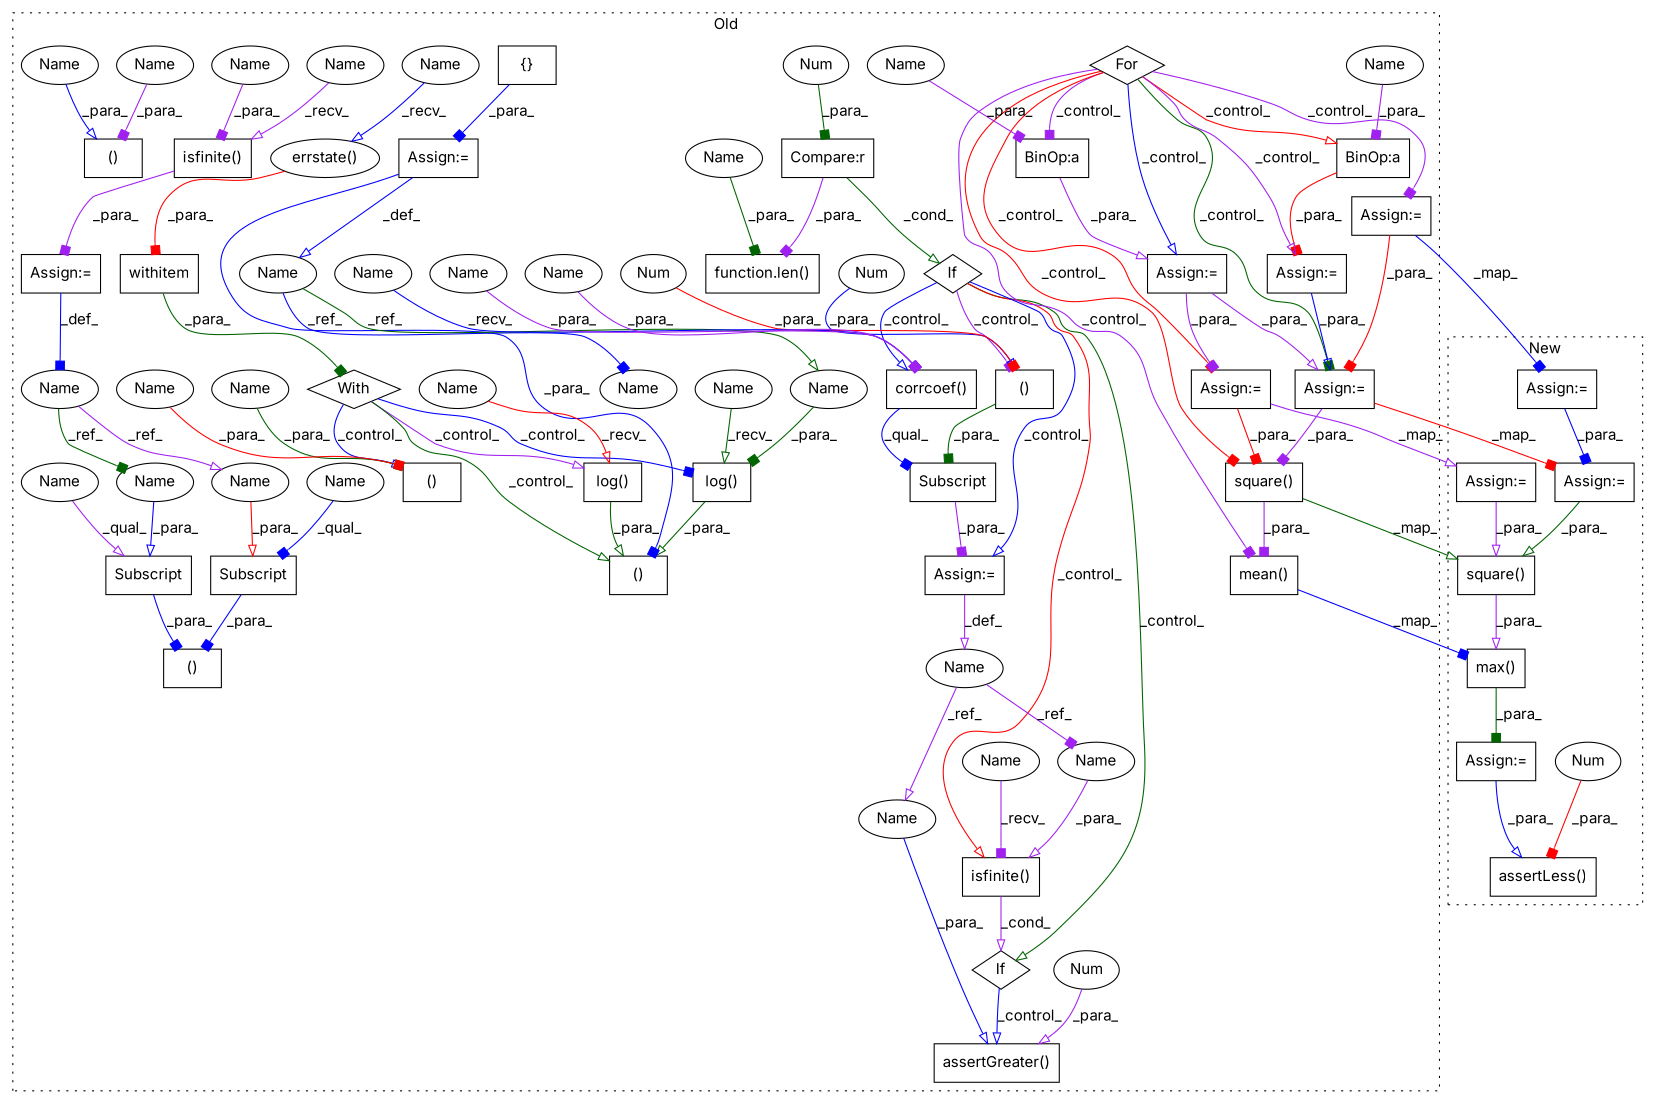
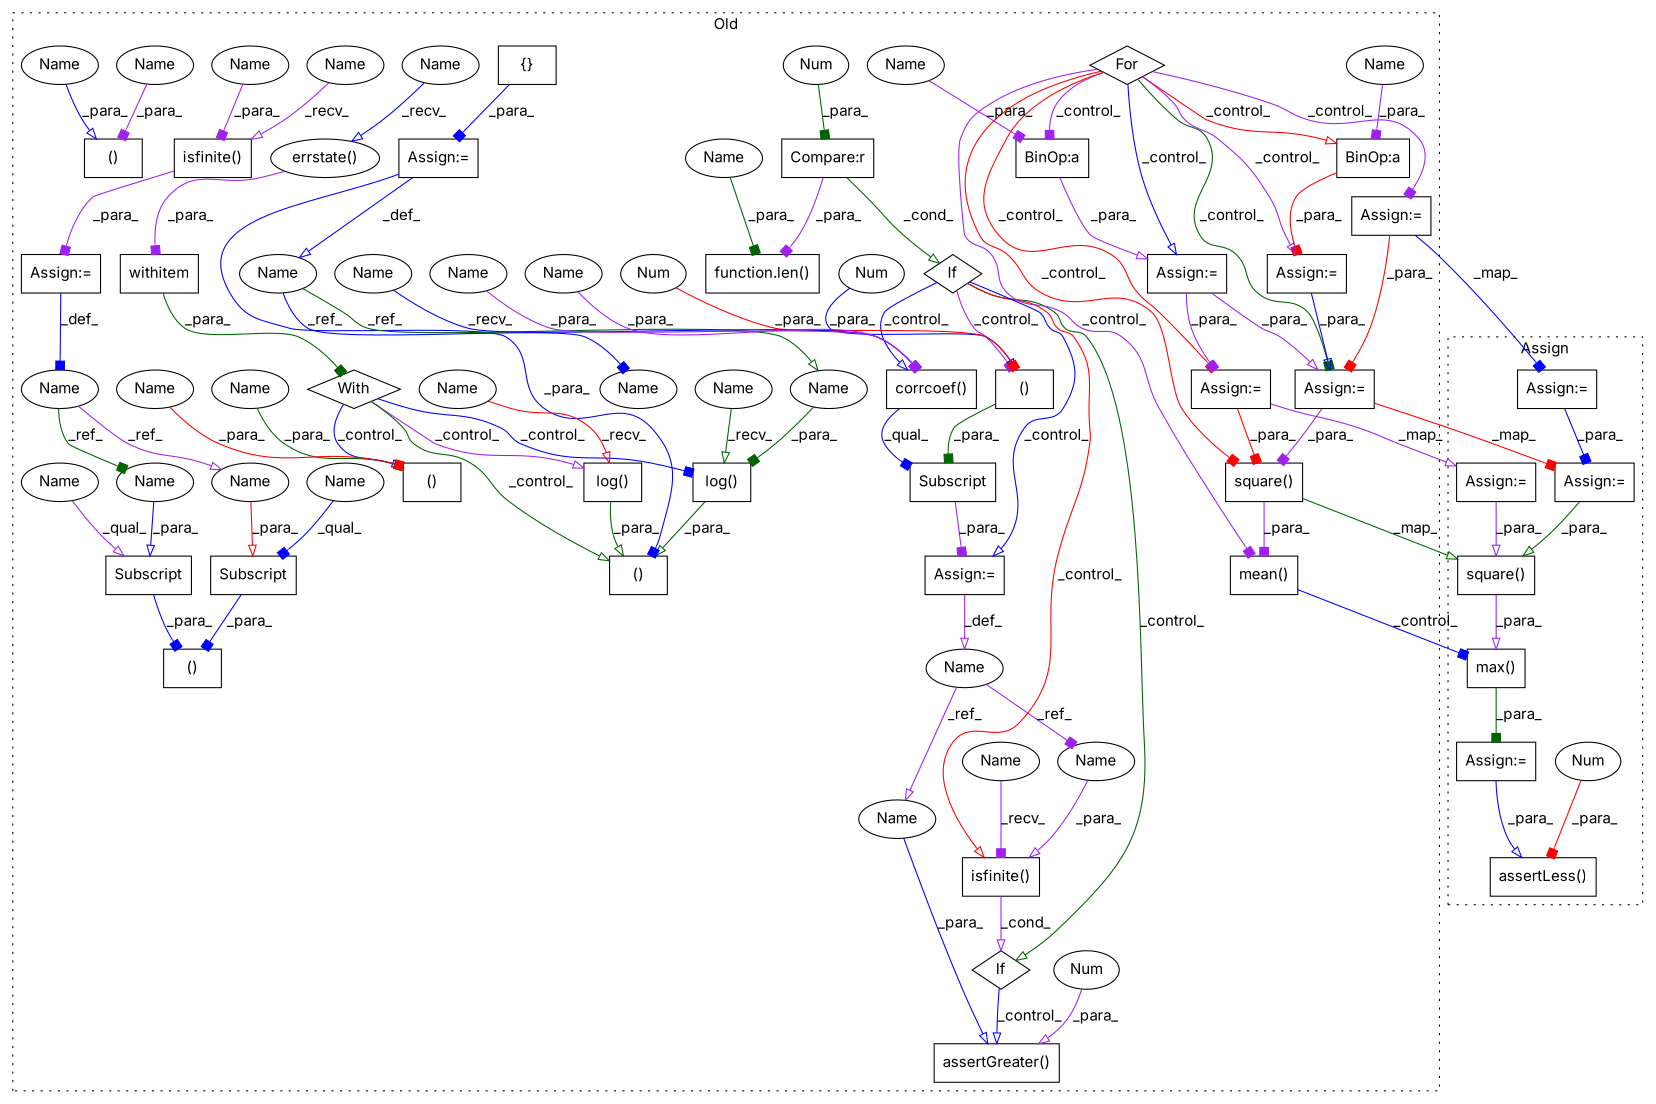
  digraph {
    fontname=Inter
    node [a=87 fontname=Inter l=3 s=6456 shape=box]
    edge [arrowhead=box color=purple fontname=Inter]
    n1 [a=96 label=If s=6610 shape=diamond]
    n2 [a=75 l="12,1" label="corrcoef()" s="6648,6664"]
    n3 [a=96 label=If s=6684 shape=diamond]
    n4 [a=75 l="7,1" label="log()" s="6527,6538"]
    n5 [a=54 label="()" s=6667]
    n6 [a=75 l="4,1" label="function.len()" s="6613,6618"]
    n7 [a=54 label="()" s=6579]
    n8 [a=75 l="7,1" label="log()" s="6505,6524"]
    n9 [a=54 label="()" s=6499]
    n10 [a=59 l="2,1" label="{}" s="5930,5930"]
    n11 [a=54 l=14 label="()" s=6525]
    n12 [a=63 l="23,0" label=Subscript s="6648,0"]
    n13 [a=39 l="5,40" label=With s="6451,6458" shape=diamond]
    n14 [a=63 l="7,0" label=Subscript s="6585,0"]
    n15 [a=54 l=9 label="()" s=6592]
    n16 [a=63 l="7,0" label=Subscript s="6594,0"]
    n17 [a=75 l=28 label="errstate()" shape=ellipse]
    n18 [a=75 l="12,1" label="isfinite()" s="6555,6568"]
    n19 [a=76 l=1 label=Num s=6666 shape=ellipse]
    n20 [a=75 l="12,1" label="isfinite()" s="6687,6707"]
    n21 [a=76 l=1 label=Num s=6669 shape=ellipse]
    n22 [a=75 l="19,1" label="assertGreater()" s="6726,6757"]
    n23 [a=76 l=2 label=Num s=6755 shape=ellipse]
    n24 [a=49 l=2 label=withitem]
    n25 [a=40 l=10 label="Compare:r" s=6613]
    n26 [a=76 l=1 label=Num s=6622 shape=ellipse]
    n27 [l=8 label=Name s=6637 shape=ellipse]
    n28 [l=4 label=Name s=6548 shape=ellipse]
    n29 [a=68 label="Assign:=" s=6645]
    n30 [a=68 label="Assign:=" s=5927]
    n31 [a=68 label="Assign:=" s=6552]
    n32 [a=75 l="8,1" label="mean()" s="6389,6439"]
    n33 [a=82 l=1 label="BinOp:a" s=6009]
    n34 [a=82 l=1 label="BinOp:a" s=5996]
    n35 [l=4 label=Name s=5923 shape=ellipse]
    n36 [a=107 l="4,14" label=For s="5941,5966" shape=diamond]
    n37 [a=68 label="Assign:=" s=6005]
    n38 [a=68 label="Assign:=" s=5992]
    n39 [a=68 label="Assign:=" s=6251]
    n40 [a=68 label="Assign:=" s=6030]
    n41 [a=68 label="Assign:=" s=6058]
    n42 [a=75 l="10,1" label="square()" s="6397,6438"]
    n43 [l=4 label=Name s=6587 shape=ellipse]
    n44 [l=4 label=Name s=6596 shape=ellipse]
    n45 [l=2 label=Name shape=ellipse]
    n46 [l=2 label=Name s=6527 shape=ellipse]
    n47 [l=2 label=Name s=6505 shape=ellipse]
    n48 [l=2 label=Name s=6555 shape=ellipse]
    n49 [l=2 label=Name s=6648 shape=ellipse]
    n50 [l=2 label=Name s=6687 shape=ellipse]
    n51 [l=4 label=Name s=6377 shape=ellipse]
    n52 [l=4 label=Name s=6534 shape=ellipse]
    n53 [l=5 label=Name s=5997 shape=ellipse]
    n54 [l=5 label=Name s=6010 shape=ellipse]
    n55 [l=8 label=Name s=6745 shape=ellipse]
    n56 [l=8 label=Name s=6699 shape=ellipse]
    n57 [l=1 label=Name s=6617 shape=ellipse]
    n58 [l=1 label=Name s=6585 shape=ellipse]
    n59 [l=1 label=Name s=6578 shape=ellipse]
    n60 [l=1 label=Name s=6498 shape=ellipse]
    n61 [l=1 label=Name s=6660 shape=ellipse]
    n62 [l=1 label=Name s=6501 shape=ellipse]
    n63 [l=1 label=Name s=6594 shape=ellipse]
    n64 [l=1 label=Name s=6581 shape=ellipse]
    n65 [l=1 label=Name s=6567 shape=ellipse]
    n66 [l=1 label=Name s=6663 shape=ellipse]
    n67 [a=75 l="16,1" label="assertLess()" s="5368,5393"]
    n68 [a=76 l=4 label=Num s=5389 shape=ellipse]
    n69 [a=68 label="Assign:=" s=5306]
    n70 [a=75 l="7,1" label="max()" s="5309,5358"]
    n71 [a=68 label="Assign:=" s=5185]
    n72 [a=68 label="Assign:=" s=4980]
    n73 [a=68 label="Assign:=" s=5004]
    n74 [a=75 l="10,1" label="square()" s="5316,5357"]
    subgraph cluster_1 {
      label=Old
      style=dotted
      n1
      n2
      n3
      n4
      n5
      n6
      n7
      n8
      n9
      n10
      n11
      n12
      n13
      n14
      n15
      n16
      n17
      n18
      n19
      n20
      n21
      n22
      n23
      n24
      n25
      n26
      n27
      n28
      n29
      n30
      n31
      n32
      n33
      n34
      n35
      n36
      n37
      n38
      n39
      n40
      n41
      n42
      n43
      n44
      n45
      n46
      n47
      n48
      n49
      n50
      n51
      n52
      n53
      n54
      n55
      n56
      n57
      n58
      n59
      n60
      n61
      n62
      n63
      n64
      n65
      n66
    }
    subgraph cluster_2 {
-     label=New
+     label=Assign
      style=dotted
      n67
      n68
      n69
      n70
      n71
      n72
      n73
      n74
    }
    n1 -> n2 [arrowhead=onormal color=blue label=_control_]
    n1 -> n3 [arrowhead=onormal color=darkgreen label=_control_]
    n1 -> n5 [label=_control_]
    n1 -> n20 [arrowhead=onormal color=red label=_control_]
    n1 -> n29 [arrowhead=onormal color=blue label=_control_]
    n2 -> n12 [color=blue label=_qual_]
    n3 -> n22 [arrowhead=onormal color=blue label=_control_]
    n4 -> n11 [arrowhead=onormal color=darkgreen label=_para_]
    n5 -> n12 [color=darkgreen label=_para_]
    n8 -> n11 [arrowhead=onormal color=darkgreen label=_para_]
    n10 -> n30 [color=blue label=_para_]
    n12 -> n29 [label=_para_]
    n13 -> n4 [color=blue label=_control_]
    n13 -> n8 [arrowhead=onormal label=_control_]
    n13 -> n9 [arrowhead=onormal color=blue label=_control_]
    n13 -> n11 [arrowhead=onormal color=darkgreen label=_control_]
    n14 -> n15 [color=blue label=_para_]
    n16 -> n15 [color=blue label=_para_]
-   n17 -> n24 [color=red label=_para_]
+   n17 -> n24 [label=_para_]
    n18 -> n31 [label=_para_]
    n19 -> n5 [arrowhead=onormal color=blue label=_para_]
    n20 -> n3 [arrowhead=onormal label=_cond_]
    n21 -> n5 [color=red label=_para_]
    n23 -> n22 [arrowhead=onormal label=_para_]
    n24 -> n13 [color=darkgreen label=_para_]
    n25 -> n1 [arrowhead=onormal color=darkgreen label=_cond_]
    n25 -> n6 [label=_para_]
    n26 -> n25 [color=darkgreen label=_para_]
    n27 -> n55 [arrowhead=onormal label=_ref_]
    n27 -> n56 [label=_ref_]
    n28 -> n43 [arrowhead=onormal label=_ref_]
    n28 -> n44 [color=darkgreen label=_ref_]
    n29 -> n27 [arrowhead=onormal label=_def_]
    n30 -> n11 [color=blue label=_para_]
    n30 -> n35 [arrowhead=onormal color=blue label=_def_]
    n31 -> n28 [color=blue label=_def_]
-   n32 -> n70 [color=blue label=_map_]
+   n32 -> n70 [color=blue label=_control_]
    n33 -> n37 [color=red label=_para_]
    n34 -> n38 [arrowhead=onormal label=_para_]
    n35 -> n51 [color=blue label=_ref_]
    n35 -> n52 [arrowhead=onormal color=darkgreen label=_ref_]
    n36 -> n32 [label=_control_]
    n36 -> n33 [arrowhead=onormal color=red label=_control_]
    n36 -> n34 [label=_control_]
    n36 -> n37 [arrowhead=onormal label=_control_]
    n36 -> n38 [arrowhead=onormal color=blue label=_control_]
    n36 -> n39 [color=darkgreen label=_control_]
    n36 -> n40 [label=_control_]
    n36 -> n41 [color=red label=_control_]
    n36 -> n42 [color=red label=_control_]
    n37 -> n39 [arrowhead=onormal color=blue label=_para_]
    n38 -> n39 [arrowhead=onormal label=_para_]
    n38 -> n41 [label=_para_]
    n39 -> n42 [label=_para_]
    n39 -> n71 [color=red label=_map_]
    n40 -> n39 [color=red label=_para_]
    n40 -> n72 [color=blue label=_map_]
    n41 -> n42 [color=red label=_para_]
    n41 -> n73 [arrowhead=onormal label=_map_]
    n42 -> n32 [label=_para_]
    n42 -> n74 [arrowhead=onormal color=darkgreen label=_map_]
    n43 -> n14 [arrowhead=onormal color=red label=_para_]
    n44 -> n16 [arrowhead=onormal color=blue label=_para_]
    n45 -> n17 [arrowhead=onormal color=blue label=_recv_]
    n46 -> n4 [arrowhead=onormal color=darkgreen label=_recv_]
    n47 -> n8 [arrowhead=onormal color=red label=_recv_]
    n48 -> n18 [arrowhead=onormal label=_recv_]
    n49 -> n2 [color=blue label=_recv_]
    n50 -> n20 [label=_recv_]
    n52 -> n4 [color=darkgreen label=_para_]
    n53 -> n34 [label=_para_]
    n54 -> n33 [label=_para_]
    n55 -> n22 [arrowhead=onormal color=blue label=_para_]
    n56 -> n20 [arrowhead=onormal label=_para_]
    n57 -> n6 [color=darkgreen label=_para_]
    n58 -> n14 [color=blue label=_qual_]
    n59 -> n7 [arrowhead=onormal color=blue label=_para_]
    n60 -> n9 [color=darkgreen label=_para_]
    n61 -> n2 [label=_para_]
    n62 -> n9 [color=red label=_para_]
    n63 -> n16 [arrowhead=onormal label=_qual_]
    n64 -> n7 [label=_para_]
    n65 -> n18 [label=_para_]
    n66 -> n2 [label=_para_]
    n68 -> n67 [color=red label=_para_]
    n69 -> n67 [arrowhead=onormal color=blue label=_para_]
    n70 -> n69 [color=darkgreen label=_para_]
    n71 -> n74 [arrowhead=onormal color=darkgreen label=_para_]
    n72 -> n71 [color=blue label=_para_]
    n73 -> n74 [arrowhead=onormal label=_para_]
    n74 -> n70 [arrowhead=onormal label=_para_]
  }
